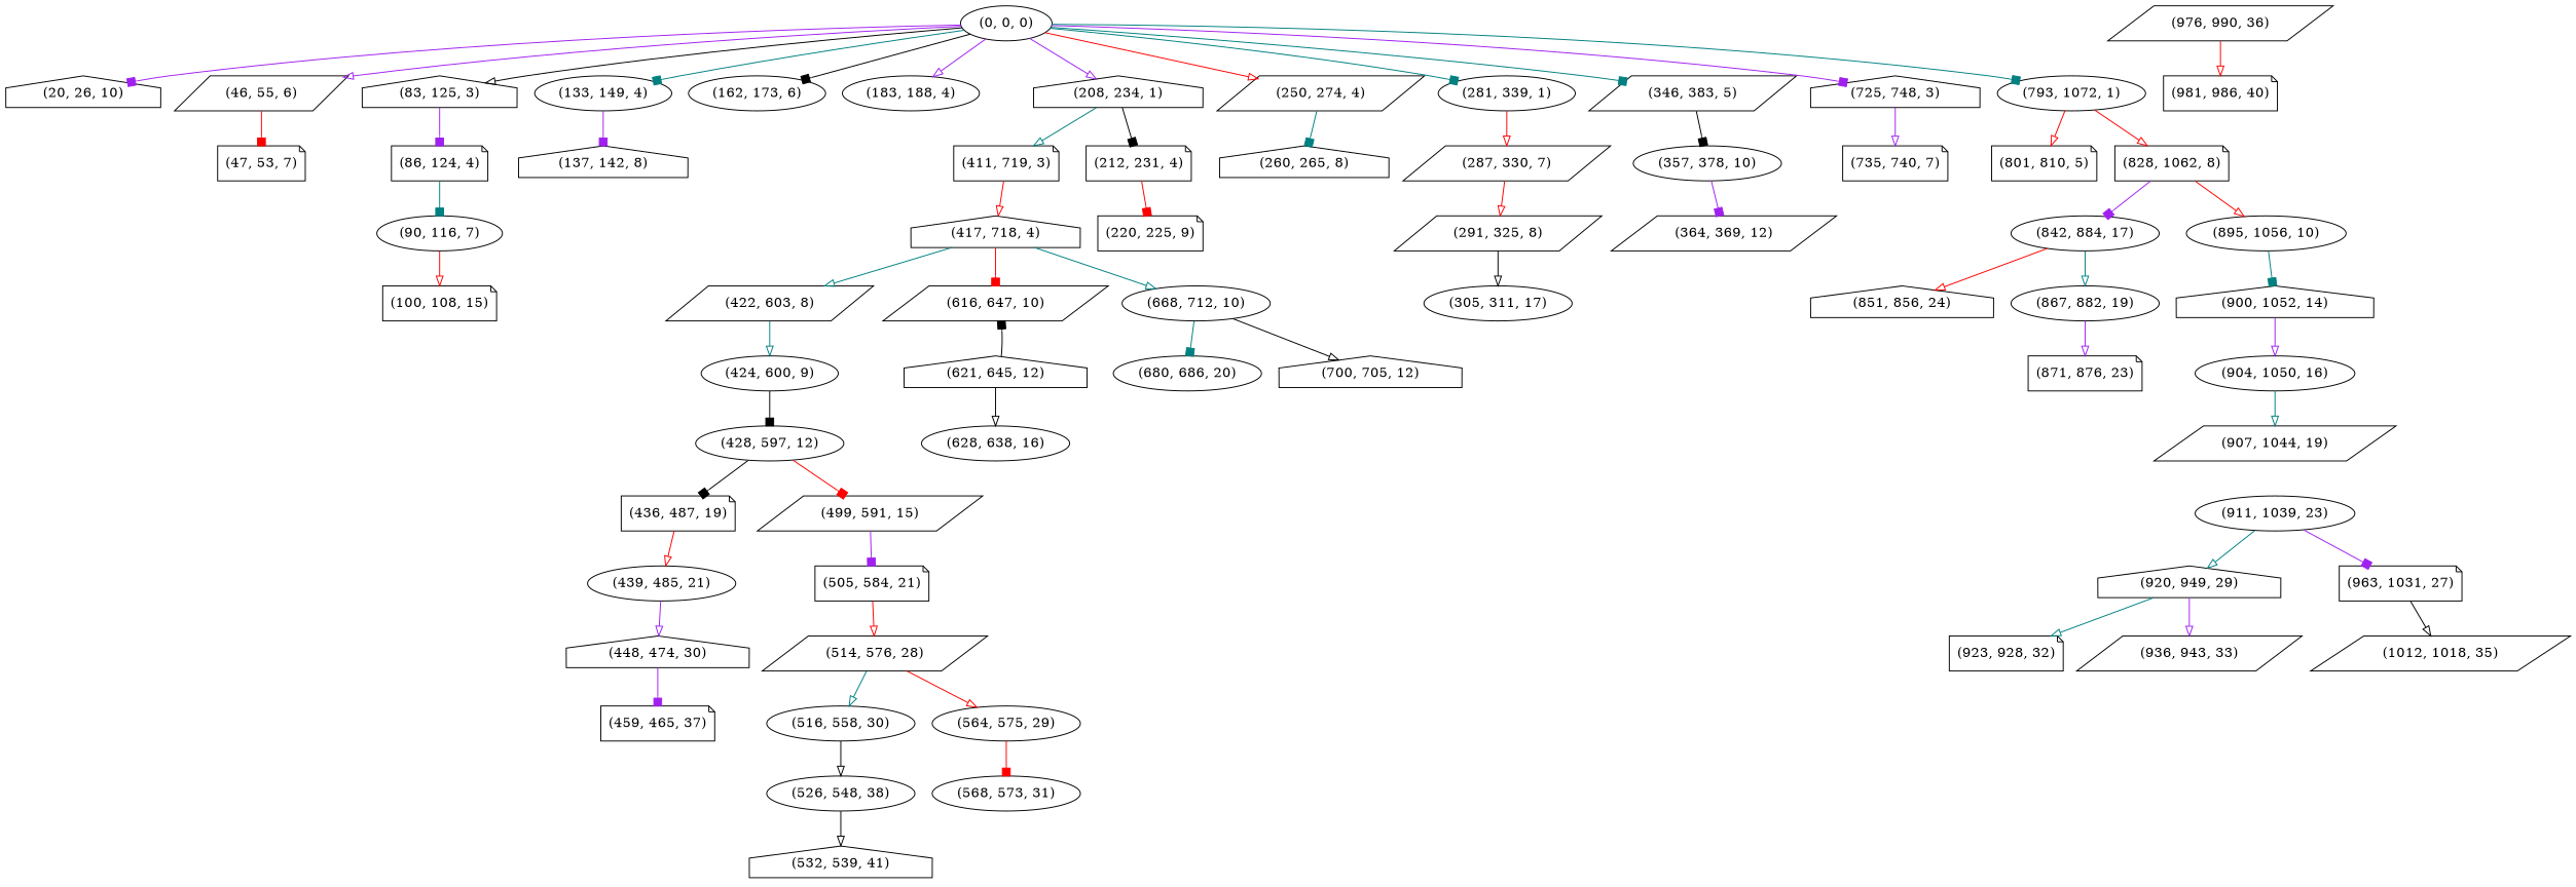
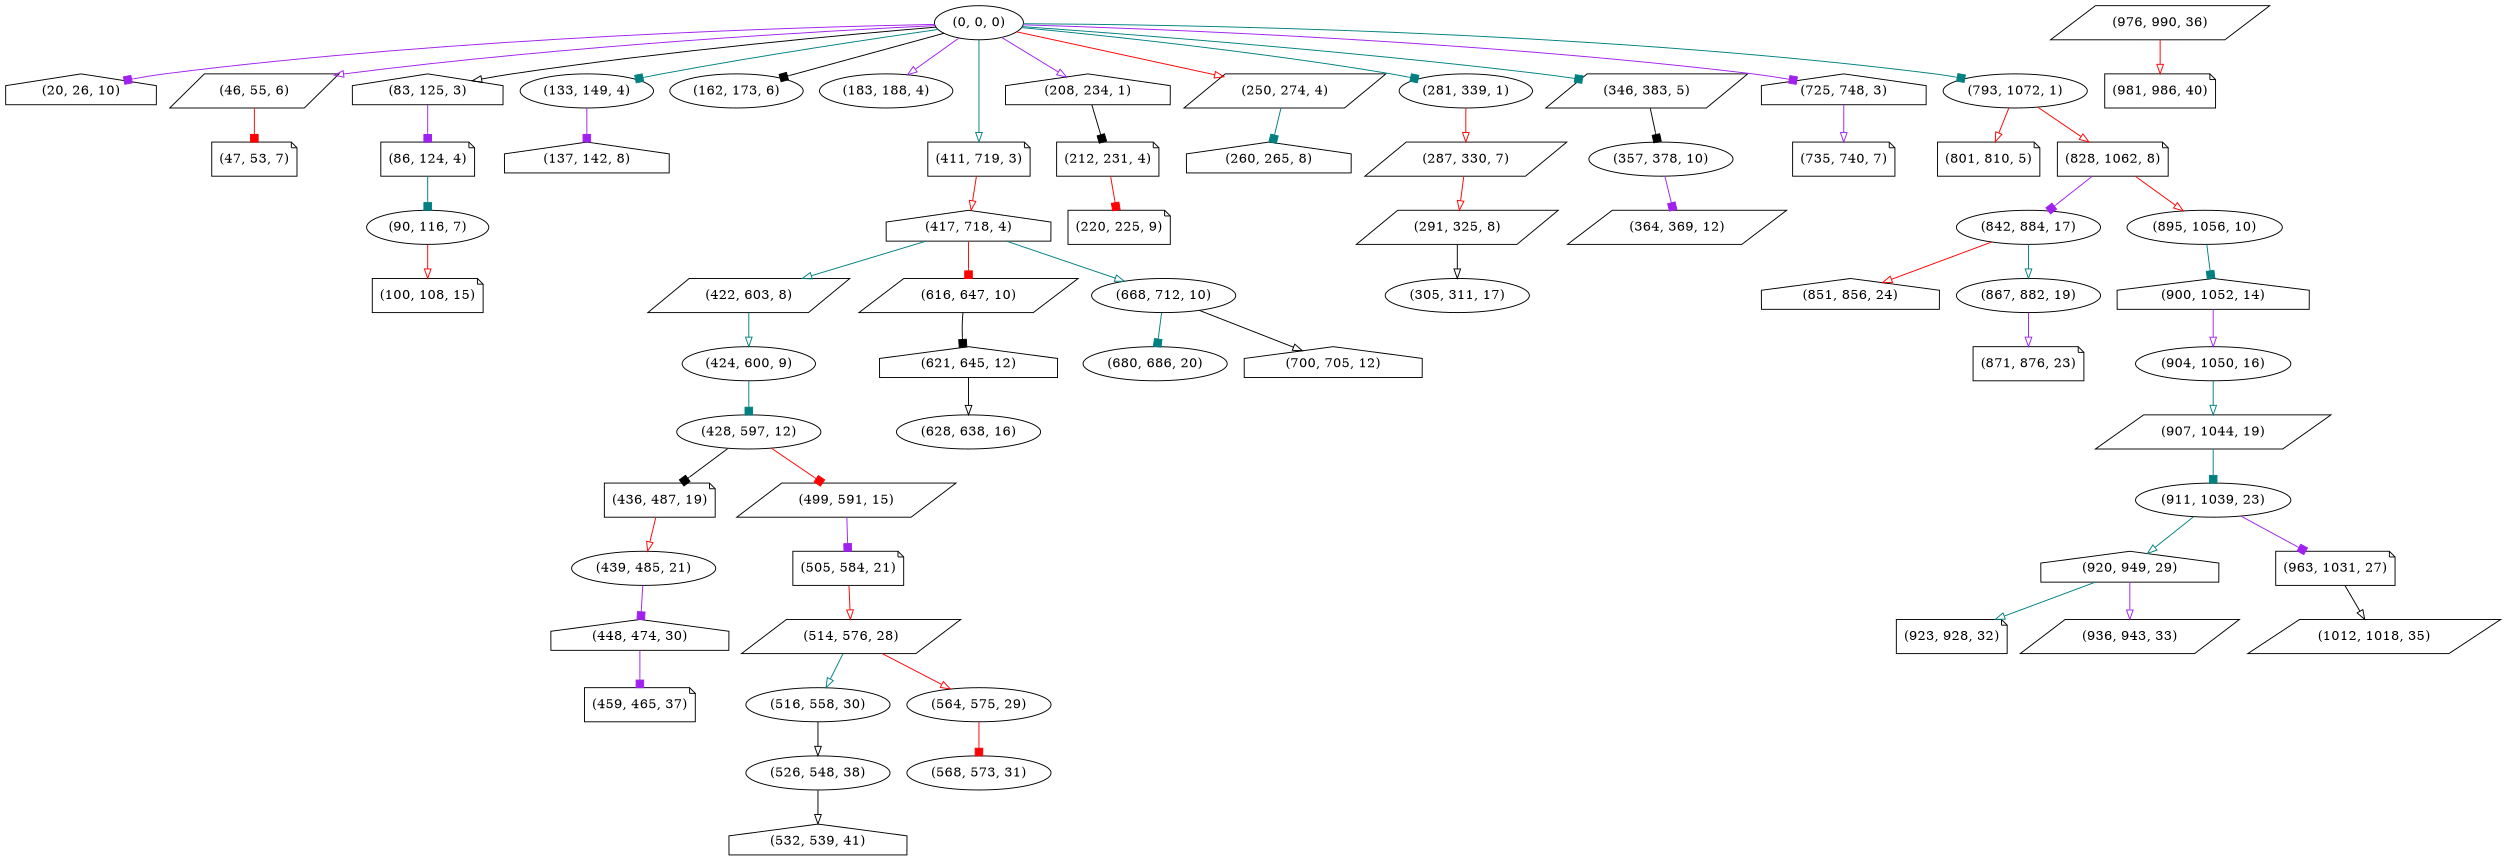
  digraph {
    node [shape=ellipse]
    edge [arrowhead=onormal color=teal]
    "(20, 26, 10)" [shape=house]
    "(0, 0, 0)"
    "(46, 55, 6)" [shape=parallelogram]
    "(83, 125, 3)" [shape=house]
    "(133, 149, 4)"
    "(162, 173, 6)"
    "(183, 188, 4)"
    "(208, 234, 1)" [shape=house]
    "(250, 274, 4)" [shape=parallelogram]
    "(281, 339, 1)"
    "(346, 383, 5)" [shape=parallelogram]
    "(411, 719, 3)" [shape=note]
    "(725, 748, 3)" [shape=house]
    "(793, 1072, 1)"
    "(47, 53, 7)" [shape=note]
    "(86, 124, 4)" [shape=note]
    "(137, 142, 8)" [shape=house]
    "(212, 231, 4)" [shape=note]
    "(260, 265, 8)" [shape=house]
    "(287, 330, 7)" [shape=parallelogram]
    "(357, 378, 10)"
    "(417, 718, 4)" [shape=house]
    "(735, 740, 7)" [shape=note]
    "(801, 810, 5)" [shape=note]
    "(828, 1062, 8)" [shape=note]
    "(90, 116, 7)"
    "(100, 108, 15)" [shape=note]
    "(220, 225, 9)" [shape=note]
    "(291, 325, 8)" [shape=parallelogram]
    "(305, 311, 17)"
    "(364, 369, 12)" [shape=parallelogram]
    "(422, 603, 8)" [shape=parallelogram]
    "(616, 647, 10)" [shape=parallelogram]
    "(668, 712, 10)"
    "(424, 600, 9)"
    "(621, 645, 12)" [shape=house]
    "(680, 686, 20)"
    "(700, 705, 12)" [shape=house]
    "(428, 597, 12)"
    "(436, 487, 19)" [shape=note]
    "(499, 591, 15)" [shape=parallelogram]
    "(439, 485, 21)"
    "(505, 584, 21)" [shape=note]
    "(448, 474, 30)" [shape=house]
    "(459, 465, 37)" [shape=note]
    "(514, 576, 28)" [shape=parallelogram]
    "(516, 558, 30)"
    "(564, 575, 29)"
    "(526, 548, 38)"
    "(568, 573, 31)"
    "(532, 539, 41)" [shape=house]
    "(628, 638, 16)"
    "(842, 884, 17)"
    "(895, 1056, 10)"
    "(851, 856, 24)" [shape=house]
    "(867, 882, 19)"
    "(900, 1052, 14)" [shape=house]
    "(871, 876, 23)" [shape=note]
    "(904, 1050, 16)"
    "(907, 1044, 19)" [shape=parallelogram]
    "(911, 1039, 23)"
    "(920, 949, 29)" [shape=house]
    "(963, 1031, 27)" [shape=note]
    "(923, 928, 32)" [shape=note]
    "(936, 943, 33)" [shape=parallelogram]
    "(1012, 1018, 35)" [shape=parallelogram]
    "(976, 990, 36)" [shape=parallelogram]
    "(981, 986, 40)" [shape=note]
    "(0, 0, 0)" -> "(20, 26, 10)" [arrowhead=box color=purple]
    "(0, 0, 0)" -> "(46, 55, 6)" [color=purple]
    "(0, 0, 0)" -> "(83, 125, 3)" [color=black]
    "(0, 0, 0)" -> "(133, 149, 4)" [arrowhead=box]
    "(0, 0, 0)" -> "(162, 173, 6)" [arrowhead=box color=black]
    "(0, 0, 0)" -> "(183, 188, 4)" [color=purple]
    "(0, 0, 0)" -> "(208, 234, 1)" [color=purple]
    "(0, 0, 0)" -> "(250, 274, 4)" [color=red]
    "(0, 0, 0)" -> "(281, 339, 1)" [arrowhead=box]
    "(0, 0, 0)" -> "(346, 383, 5)" [arrowhead=box]
-   "(208, 234, 1)" -> "(411, 719, 3)"
+   "(0, 0, 0)" -> "(411, 719, 3)"
    "(0, 0, 0)" -> "(725, 748, 3)" [arrowhead=box color=purple]
    "(0, 0, 0)" -> "(793, 1072, 1)" [arrowhead=box]
    "(46, 55, 6)" -> "(47, 53, 7)" [arrowhead=box color=red]
    "(83, 125, 3)" -> "(86, 124, 4)" [arrowhead=box color=purple]
    "(133, 149, 4)" -> "(137, 142, 8)" [arrowhead=box color=purple]
    "(208, 234, 1)" -> "(212, 231, 4)" [arrowhead=box color=black]
    "(250, 274, 4)" -> "(260, 265, 8)" [arrowhead=box]
    "(281, 339, 1)" -> "(287, 330, 7)" [color=red]
    "(346, 383, 5)" -> "(357, 378, 10)" [arrowhead=box color=black]
    "(411, 719, 3)" -> "(417, 718, 4)" [color=red]
    "(725, 748, 3)" -> "(735, 740, 7)" [color=purple]
    "(793, 1072, 1)" -> "(801, 810, 5)" [color=red]
    "(793, 1072, 1)" -> "(828, 1062, 8)" [color=red]
    "(86, 124, 4)" -> "(90, 116, 7)" [arrowhead=box]
    "(212, 231, 4)" -> "(220, 225, 9)" [arrowhead=box color=red]
    "(287, 330, 7)" -> "(291, 325, 8)" [color=red]
    "(357, 378, 10)" -> "(364, 369, 12)" [arrowhead=box color=purple]
    "(417, 718, 4)" -> "(422, 603, 8)"
    "(417, 718, 4)" -> "(616, 647, 10)" [arrowhead=box color=red]
    "(417, 718, 4)" -> "(668, 712, 10)"
    "(828, 1062, 8)" -> "(842, 884, 17)" [arrowhead=box color=purple]
    "(828, 1062, 8)" -> "(895, 1056, 10)" [color=red]
    "(90, 116, 7)" -> "(100, 108, 15)" [color=red]
    "(291, 325, 8)" -> "(305, 311, 17)" [color=black]
    "(422, 603, 8)" -> "(424, 600, 9)"
-   "(621, 645, 12)" -> "(616, 647, 10)" [arrowhead=box color=black]
+   "(616, 647, 10)" -> "(621, 645, 12)" [arrowhead=box color=black]
    "(668, 712, 10)" -> "(680, 686, 20)" [arrowhead=box]
    "(668, 712, 10)" -> "(700, 705, 12)" [color=black]
-   "(424, 600, 9)" -> "(428, 597, 12)" [arrowhead=box color=black]
+   "(424, 600, 9)" -> "(428, 597, 12)" [arrowhead=box]
    "(621, 645, 12)" -> "(628, 638, 16)" [color=black]
    "(428, 597, 12)" -> "(436, 487, 19)" [arrowhead=box color=black]
    "(428, 597, 12)" -> "(499, 591, 15)" [arrowhead=box color=red]
    "(436, 487, 19)" -> "(439, 485, 21)" [color=red]
    "(499, 591, 15)" -> "(505, 584, 21)" [arrowhead=box color=purple]
-   "(439, 485, 21)" -> "(448, 474, 30)" [color=purple]
+   "(439, 485, 21)" -> "(448, 474, 30)" [arrowhead=box color=purple]
    "(505, 584, 21)" -> "(514, 576, 28)" [color=red]
    "(448, 474, 30)" -> "(459, 465, 37)" [arrowhead=box color=purple]
    "(514, 576, 28)" -> "(516, 558, 30)"
    "(514, 576, 28)" -> "(564, 575, 29)" [color=red]
    "(516, 558, 30)" -> "(526, 548, 38)" [color=black]
    "(564, 575, 29)" -> "(568, 573, 31)" [arrowhead=box color=red]
    "(526, 548, 38)" -> "(532, 539, 41)" [color=black]
    "(842, 884, 17)" -> "(851, 856, 24)" [color=red]
    "(842, 884, 17)" -> "(867, 882, 19)"
    "(895, 1056, 10)" -> "(900, 1052, 14)" [arrowhead=box]
    "(867, 882, 19)" -> "(871, 876, 23)" [color=purple]
    "(900, 1052, 14)" -> "(904, 1050, 16)" [color=purple]
    "(904, 1050, 16)" -> "(907, 1044, 19)"
+   "(907, 1044, 19)" -> "(911, 1039, 23)" [arrowhead=box]
    "(911, 1039, 23)" -> "(920, 949, 29)"
    "(911, 1039, 23)" -> "(963, 1031, 27)" [arrowhead=box color=purple]
    "(920, 949, 29)" -> "(923, 928, 32)"
    "(920, 949, 29)" -> "(936, 943, 33)" [color=purple]
    "(963, 1031, 27)" -> "(1012, 1018, 35)" [color=black]
    "(976, 990, 36)" -> "(981, 986, 40)" [color=red]
  }
